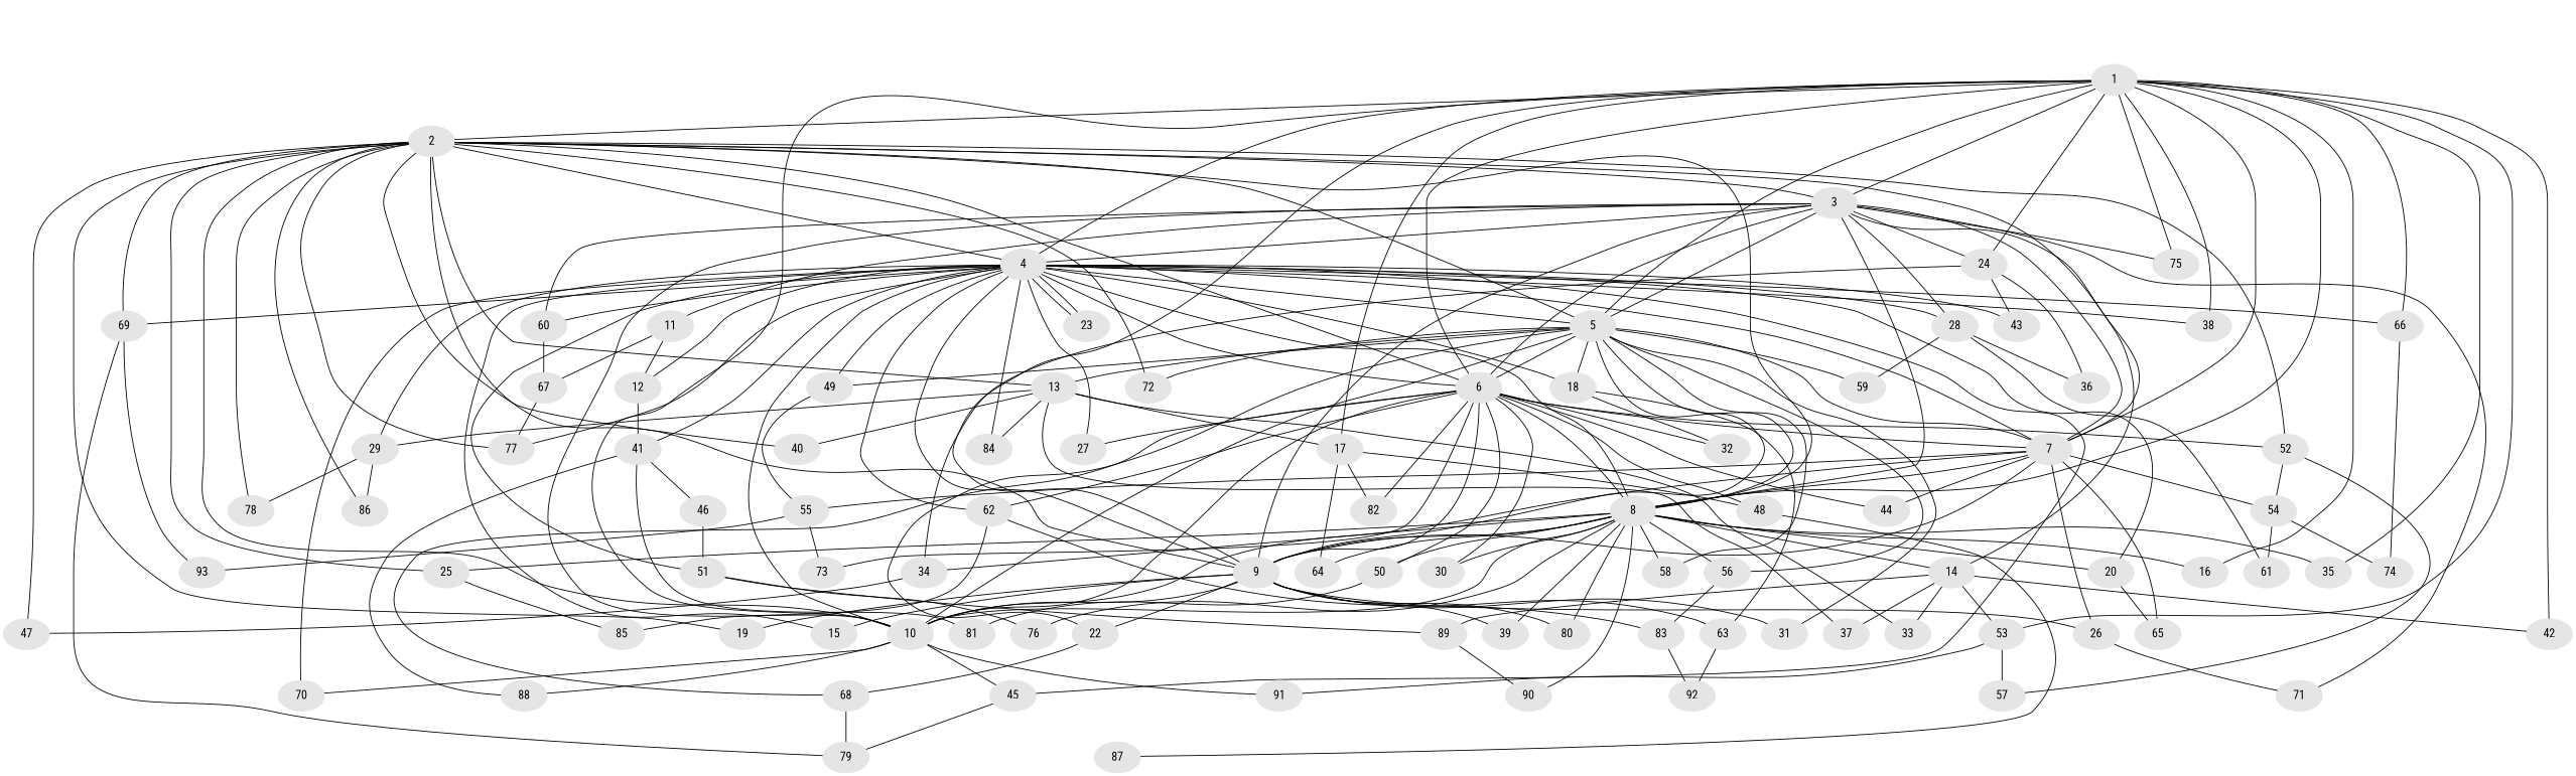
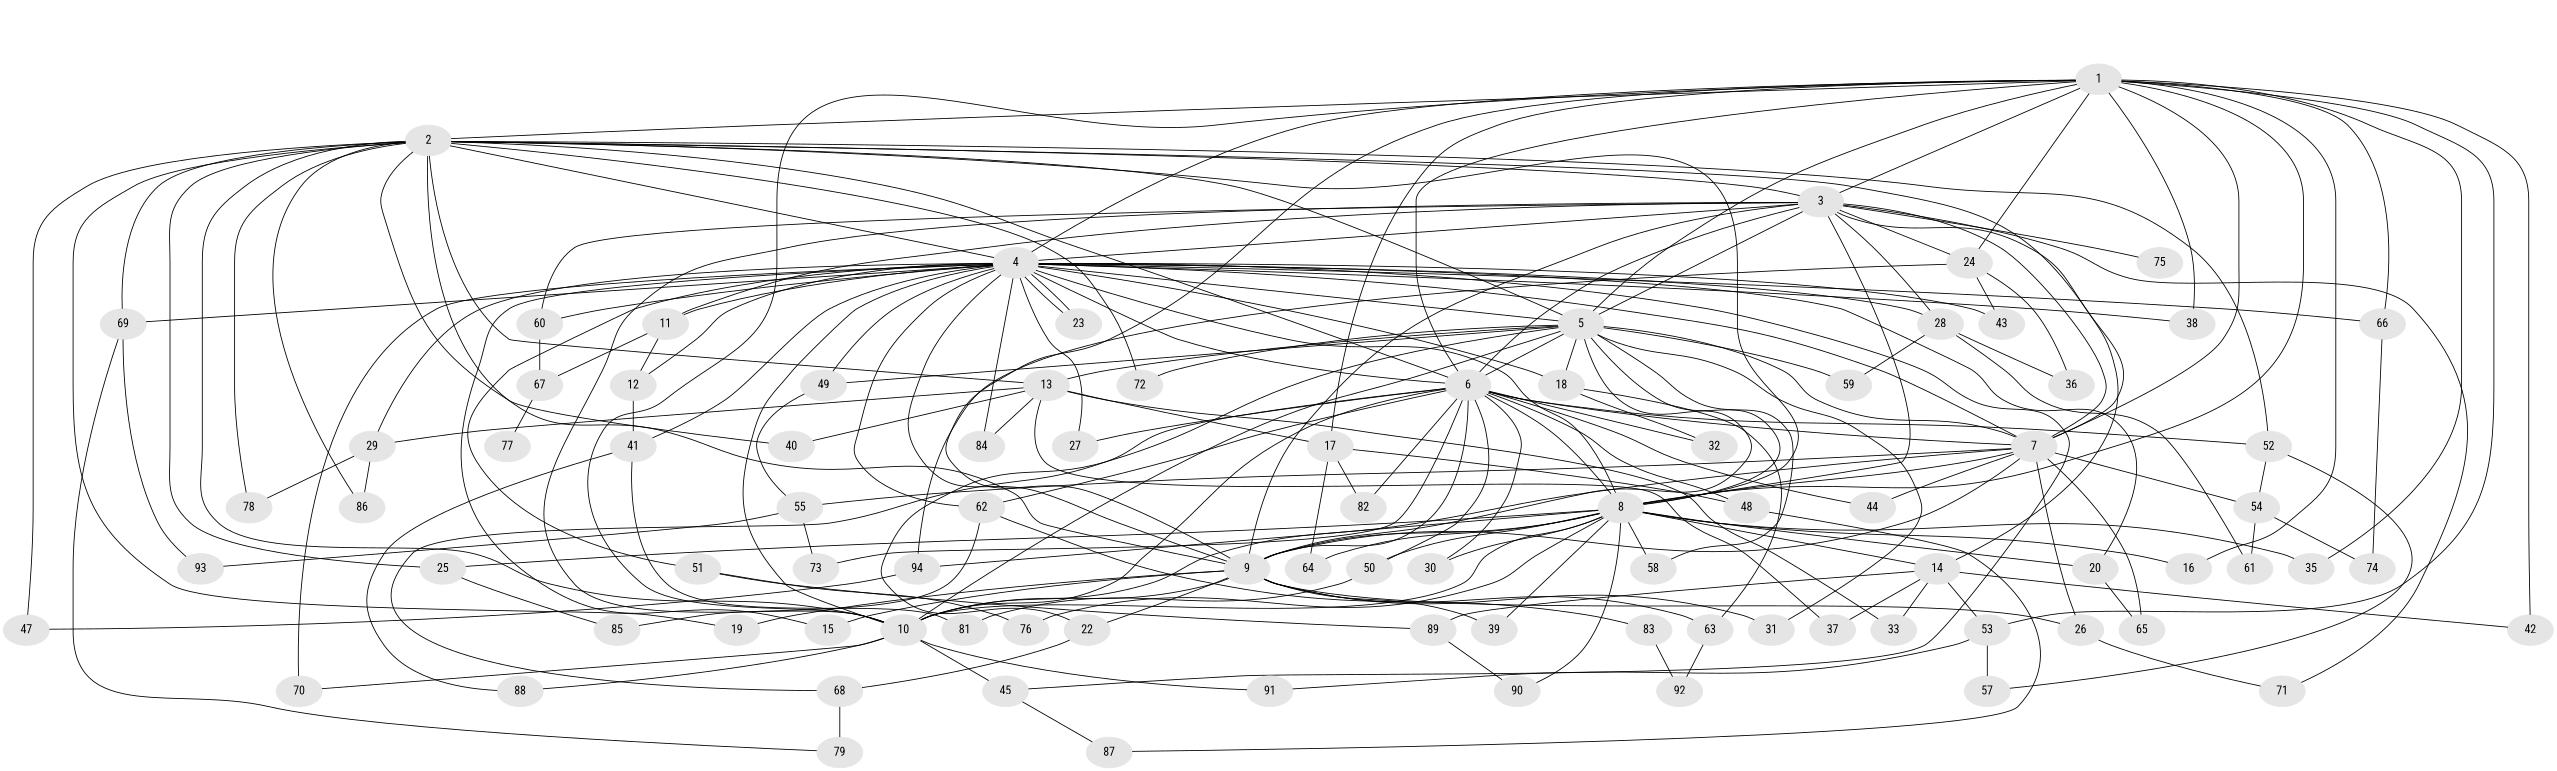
  graph {
    fontname="Roboto Condensed"
    node [color=gray90 fontname="Roboto Condensed" style=filled]
    edge [fontname="Roboto Condensed"]
    1
    2
    3
    4
    5
    6
    7
    8
    9
    10
    16
    17
    24
    35
    38
    42
    53
    66
    75
    13
    19
    25
    40
    47
    52
    69
    72
    77
    78
    86
    11
    14
    28
    60
    71
    12
    15
    18
    20
    23
    27
    29
    41
    43
    45
    49
    51
    62
    70
    84
    22
    31
-   56
    58
    59
    30
    32
    44
    48
    50
    68
    73
    82
    26
    54
    55
    65
-   34
+   34 [label=94]
    39
    64
    76
-   80
    90
    63
    88
    91
    36
    57
    74
    33
    37
    85
    93
    79
    67
    89
    61
-   46
    81
    87
    83
    92
    1 -- 2
    1 -- 3
    1 -- 4
    1 -- 5
    1 -- 6
    1 -- 7
    1 -- 8
    1 -- 9
    1 -- 10
    1 -- 16
    1 -- 17
    1 -- 24
    1 -- 35
    1 -- 38
    1 -- 42
    1 -- 53
    1 -- 66
-   1 -- 75
    2 -- 3
    2 -- 4
    2 -- 5
    2 -- 6
    2 -- 7
    2 -- 8
    2 -- 9
    2 -- 10
    2 -- 13
    2 -- 19
    2 -- 25
    2 -- 40
    2 -- 47
    2 -- 52
    2 -- 69
    2 -- 72
-   2 -- 77
    2 -- 78
    2 -- 86
    3 -- 4
    3 -- 5
    3 -- 6
    3 -- 7
    3 -- 8
    3 -- 9
    3 -- 10
    3 -- 24
    3 -- 75
    3 -- 11
    3 -- 14
    3 -- 28
    3 -- 60
    3 -- 71
    4 -- 5
    4 -- 6
    4 -- 7
    4 -- 8
    4 -- 9
    4 -- 10
    4 -- 38
    4 -- 66
    4 -- 69
-   4 -- 77
+   4 -- 11
    4 -- 28
    4 -- 60
    4 -- 12
    4 -- 15
    4 -- 18
    4 -- 20
    4 -- 23
    4 -- 23
    4 -- 27
    4 -- 29
    4 -- 41
    4 -- 43
    4 -- 45
    4 -- 49
    4 -- 51
    4 -- 62
    4 -- 70
    4 -- 84
    5 -- 6
    5 -- 7
    5 -- 8
    5 -- 9
    5 -- 10
    5 -- 13
    5 -- 72
    5 -- 18
    5 -- 49
    5 -- 22
    5 -- 31
-   5 -- 56
    5 -- 58
    5 -- 59
    6 -- 7
    6 -- 8
    6 -- 9
    6 -- 10
    6 -- 52
    6 -- 27
    6 -- 62
    6 -- 30
    6 -- 32
    6 -- 44
    6 -- 48
    6 -- 50
    6 -- 68
    6 -- 73
    6 -- 82
    7 -- 8
    7 -- 9
    7 -- 10
    7 -- 44
    7 -- 26
    7 -- 54
    7 -- 55
    7 -- 65
    8 -- 9
    8 -- 10
    8 -- 16
    8 -- 35
    8 -- 25
    8 -- 14
    8 -- 20
-   8 -- 56
    8 -- 58
    8 -- 30
    8 -- 50
    8 -- 34
    8 -- 39
    8 -- 64
    8 -- 76
-   8 -- 80
    8 -- 90
    9 -- 10
    9 -- 19
    9 -- 15
    9 -- 22
    9 -- 31
    9 -- 26
    9 -- 39
-   9 -- 80
    9 -- 63
    10 -- 45
    10 -- 70
    10 -- 88
    10 -- 91
    17 -- 48
    17 -- 82
    17 -- 64
    24 -- 43
    24 -- 34
    24 -- 36
    53 -- 91
    53 -- 57
    66 -- 74
    13 -- 17
    13 -- 40
    13 -- 29
    13 -- 84
    13 -- 33
    13 -- 37
    25 -- 85
    52 -- 54
    52 -- 57
    69 -- 93
    69 -- 79
    11 -- 12
    11 -- 67
    14 -- 42
    14 -- 53
    14 -- 33
    14 -- 37
    14 -- 89
    28 -- 59
    28 -- 36
    28 -- 61
    60 -- 67
    12 -- 41
    18 -- 32
    18 -- 63
    20 -- 65
    29 -- 78
    29 -- 86
    41 -- 88
-   41 -- 46
    41 -- 81
-   45 -- 79
+   45 -- 87
    49 -- 55
    51 -- 76
    51 -- 89
    62 -- 85
    62 -- 83
    22 -- 68
-   56 -- 83
    48 -- 87
    50 -- 81
    68 -- 79
    26 -- 71
    54 -- 74
    54 -- 61
    55 -- 73
    55 -- 93
    34 -- 47
    63 -- 92
    67 -- 77
    89 -- 90
-   46 -- 51
    83 -- 92
  }
